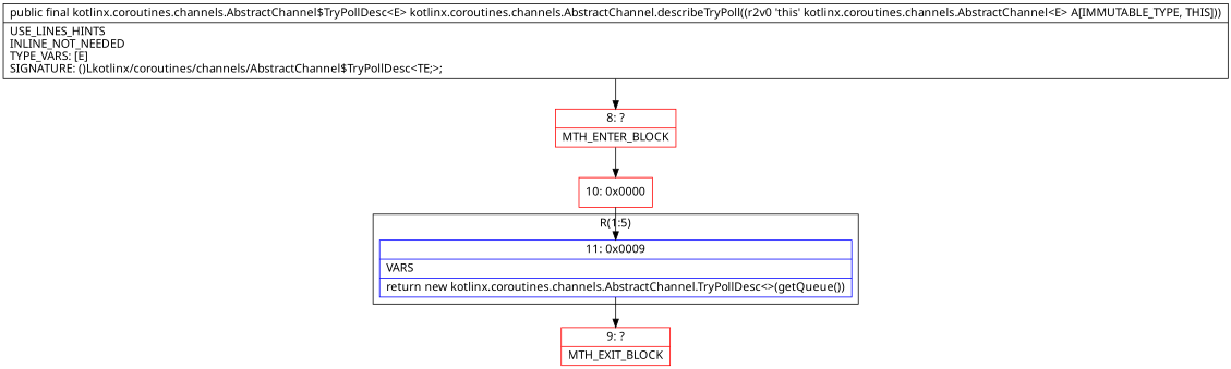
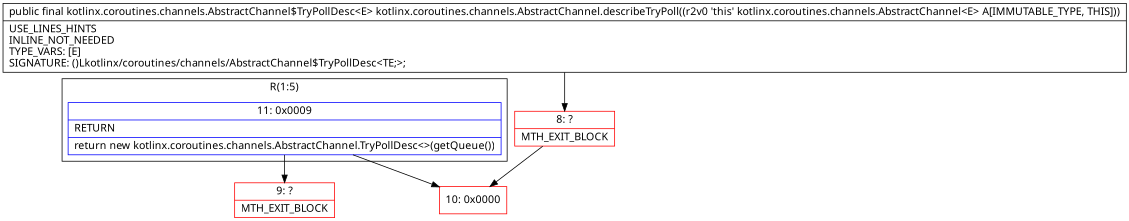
  digraph {
    fontname="Noto Sans"
    node [color=red fontname="Noto Sans" shape=record]
    edge [fontname="Noto Sans"]
-   n1 [color=blue label="{11\:\ 0x0009|VARS\l|return new kotlinx.coroutines.channels.AbstractChannel.TryPollDesc\<\>(getQueue())\l}"]
+   n1 [color=blue label="{11\:\ 0x0009|RETURN\l|return new kotlinx.coroutines.channels.AbstractChannel.TryPollDesc\<\>(getQueue())\l}"]
    n2 [label="{9\:\ ?|MTH_EXIT_BLOCK\l}"]
-   n3 [label="{8\:\ ?|MTH_ENTER_BLOCK\l}"]
+   n3 [label="{8\:\ ?|MTH_EXIT_BLOCK\l}"]
    n4 [label="{10\:\ 0x0000}"]
    n5 [label="{public final kotlinx.coroutines.channels.AbstractChannel$TryPollDesc\<E\> kotlinx.coroutines.channels.AbstractChannel.describeTryPoll((r2v0 'this' kotlinx.coroutines.channels.AbstractChannel\<E\> A[IMMUTABLE_TYPE, THIS]))  | USE_LINES_HINTS\lINLINE_NOT_NEEDED\lTYPE_VARS: [E]\lSIGNATURE: ()Lkotlinx\/coroutines\/channels\/AbstractChannel$TryPollDesc\<TE;\>;\l}" color=""]
    subgraph cluster_1 {
      label="R(1:5)"
      n1
    }
    n1 -> n2
    n3 -> n4
-   n4 -> n1
+   n1 -> n4
    n5 -> n3
  }
